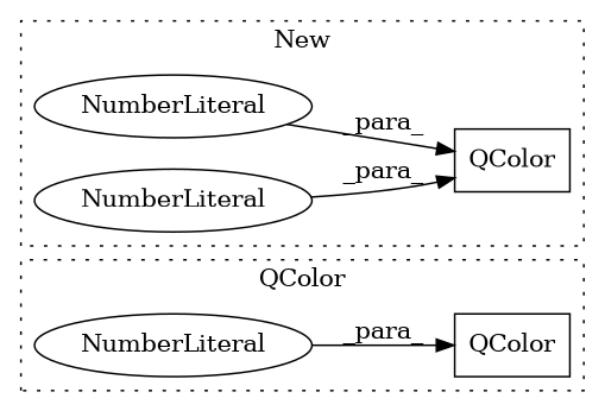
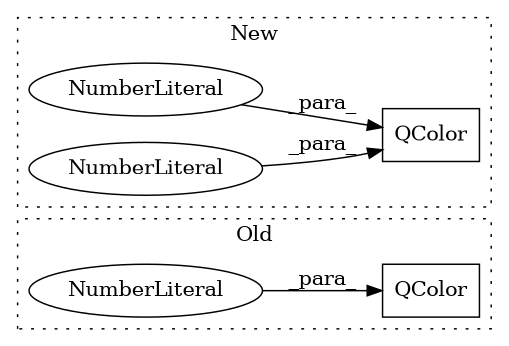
  digraph {
    rankdir=LR
    node [a=34 l=3 shape=ellipse]
    n1 [a=32 l="7,1" label=QColor s="6238,6256" shape=box]
    n2 [label=NumberLiteral s=6253]
    n3 [a=32 l="7,1" label=QColor s="8091,8109" shape=box]
    n4 [label=NumberLiteral s=8102]
    n5 [label=NumberLiteral s=8106]
    subgraph cluster_1 {
-     label=QColor
+     label=Old
      style=dotted
      n1
      n2
    }
    subgraph cluster_2 {
      label=New
      style=dotted
      n3
      n4
      n5
    }
    n2 -> n1 [label=_para_]
    n4 -> n3 [label=_para_]
    n5 -> n3 [label=_para_]
  }
